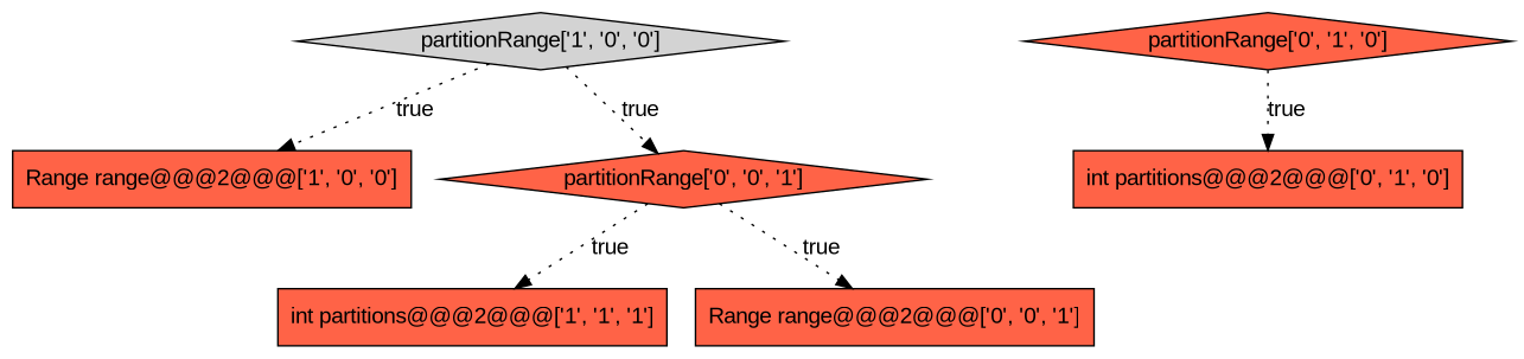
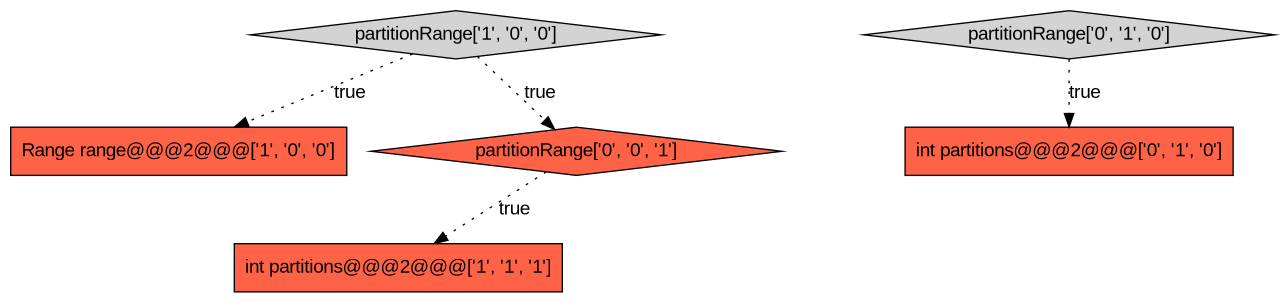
  digraph {
    fontname="Liberation Sans"
    node [fillcolor=tomato fontname="Liberation Sans" shape=box style=filled]
    edge [fontname="Liberation Sans" style=dotted]
    n1 [label="int partitions@@@2@@@['1', '1', '1']"]
-   n2 [label="partitionRange['0', '1', '0']" shape=diamond]
+   n2 [fillcolor=lightgray label="partitionRange['0', '1', '0']" shape=diamond]
    n3 [label="int partitions@@@2@@@['0', '1', '0']"]
    n4 [label="Range range@@@2@@@['1', '0', '0']"]
    n5 [label="partitionRange['0', '0', '1']" shape=diamond]
-   n6 [label="Range range@@@2@@@['0', '0', '1']"]
    n7 [fillcolor=lightgray label="partitionRange['1', '0', '0']" shape=diamond]
    n2 -> n3 [label=true]
    n5 -> n1 [label=true]
-   n5 -> n6 [label=true]
    n7 -> n4 [label=true]
    n7 -> n5 [label=true]
  }
